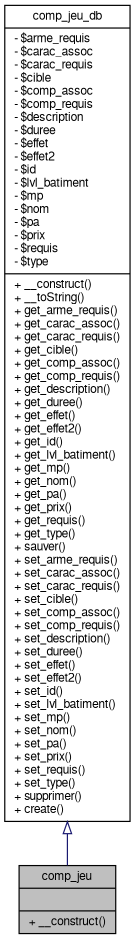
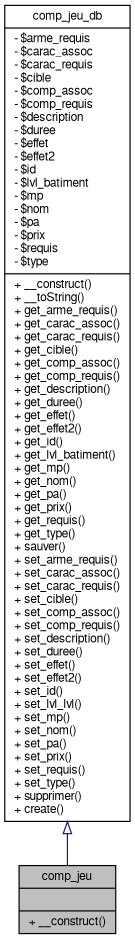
  digraph {
    node [color=black fontname=FreeSans fontsize=10 shape=record]
    n1 [fillcolor=grey75 fontcolor=black height=0.2 label="{comp_jeu\n||+ __construct()\l}" style=filled width=0.4]
-   n2 [height=0.2 label="{comp_jeu_db\n|- $arme_requis\l- $carac_assoc\l- $carac_requis\l- $cible\l- $comp_assoc\l- $comp_requis\l- $description\l- $duree\l- $effet\l- $effet2\l- $id\l- $lvl_batiment\l- $mp\l- $nom\l- $pa\l- $prix\l- $requis\l- $type\l|+ __construct()\l+ __toString()\l+ get_arme_requis()\l+ get_carac_assoc()\l+ get_carac_requis()\l+ get_cible()\l+ get_comp_assoc()\l+ get_comp_requis()\l+ get_description()\l+ get_duree()\l+ get_effet()\l+ get_effet2()\l+ get_id()\l+ get_lvl_batiment()\l+ get_mp()\l+ get_nom()\l+ get_pa()\l+ get_prix()\l+ get_requis()\l+ get_type()\l+ sauver()\l+ set_arme_requis()\l+ set_carac_assoc()\l+ set_carac_requis()\l+ set_cible()\l+ set_comp_assoc()\l+ set_comp_requis()\l+ set_description()\l+ set_duree()\l+ set_effet()\l+ set_effet2()\l+ set_id()\l+ set_lvl_batiment()\l+ set_mp()\l+ set_nom()\l+ set_pa()\l+ set_prix()\l+ set_requis()\l+ set_type()\l+ supprimer()\l+ create()\l}" width=0.4]
+   n2 [height=0.2 label="{comp_jeu_db\n|- $arme_requis\l- $carac_assoc\l- $carac_requis\l- $cible\l- $comp_assoc\l- $comp_requis\l- $description\l- $duree\l- $effet\l- $effet2\l- $id\l- $lvl_batiment\l- $mp\l- $nom\l- $pa\l- $prix\l- $requis\l- $type\l|+ __construct()\l+ __toString()\l+ get_arme_requis()\l+ get_carac_assoc()\l+ get_carac_requis()\l+ get_cible()\l+ get_comp_assoc()\l+ get_comp_requis()\l+ get_description()\l+ get_duree()\l+ get_effet()\l+ get_effet2()\l+ get_id()\l+ get_lvl_batiment()\l+ get_mp()\l+ get_nom()\l+ get_pa()\l+ get_prix()\l+ get_requis()\l+ get_type()\l+ sauver()\l+ set_arme_requis()\l+ set_carac_assoc()\l+ set_carac_requis()\l+ set_cible()\l+ set_comp_assoc()\l+ set_comp_requis()\l+ set_description()\l+ set_duree()\l+ set_effet()\l+ set_effet2()\l+ set_id()\l+ set_lvl_lvl()\l+ set_mp()\l+ set_nom()\l+ set_pa()\l+ set_prix()\l+ set_requis()\l+ set_type()\l+ supprimer()\l+ create()\l}" width=0.4]
    n2 -> n1 [arrowtail=empty color=midnightblue dir=back fontname=FreeSans fontsize=10 labelfontname=FreeSans labelfontsize=10 style=solid]
  }
